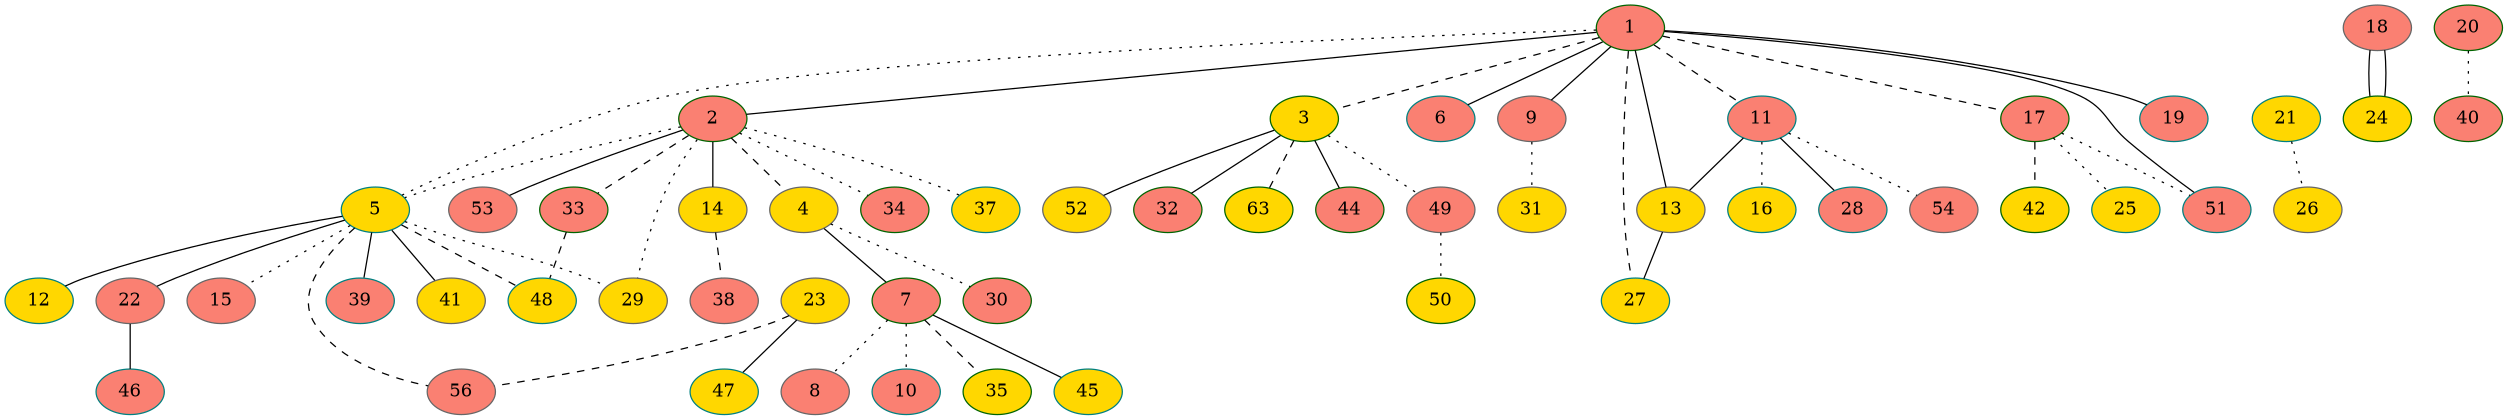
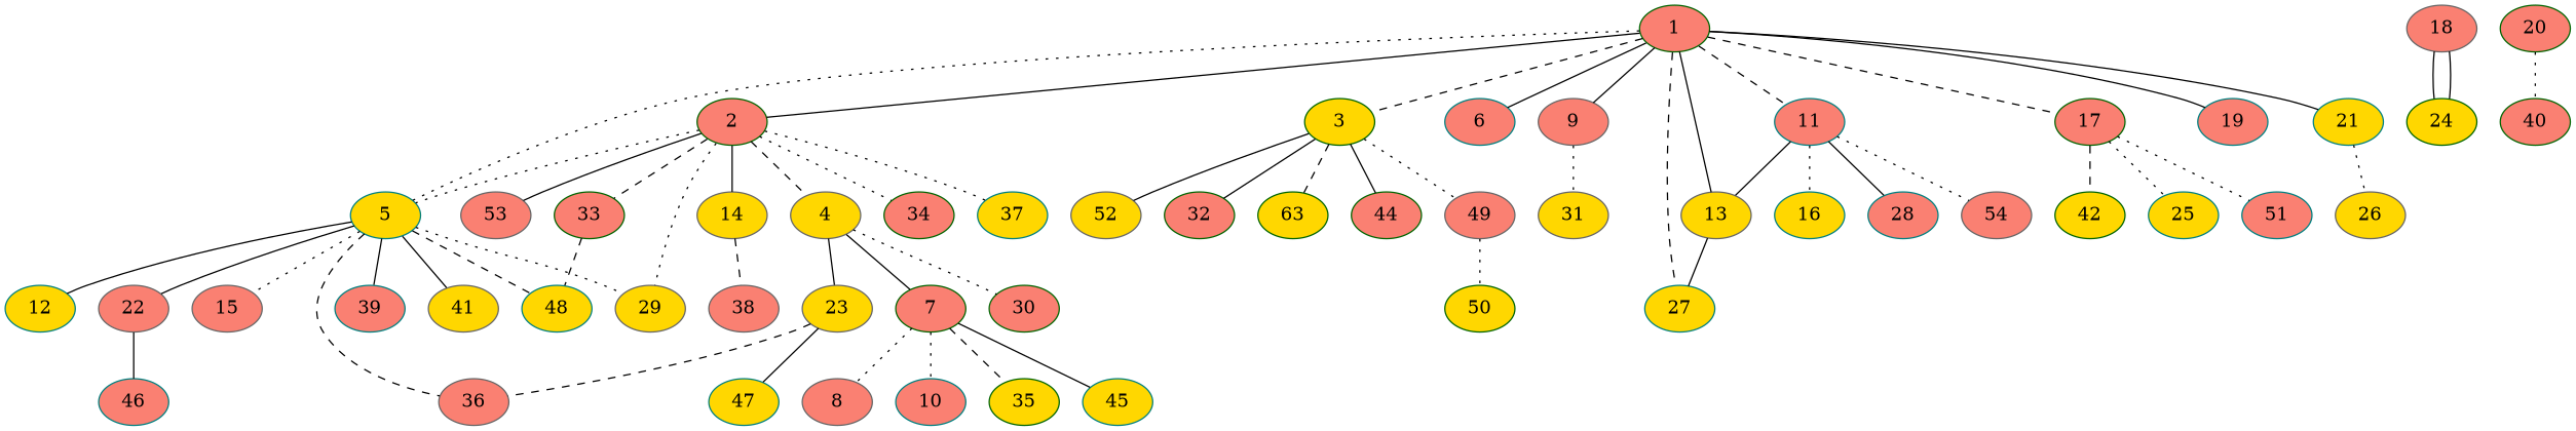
  graph {
    node [color=gray40 fillcolor=salmon style=filled]
    edge [style=solid]
    1 [color=darkgreen]
    2 [color=darkgreen]
    3 [color=darkgreen fillcolor=gold]
    5 [color=teal fillcolor=gold]
    6 [color=teal]
    9
    11 [color=teal]
    13 [fillcolor=gold]
    17 [color=darkgreen]
    19 [color=teal]
    21 [color=teal fillcolor=gold]
    27 [color=teal fillcolor=gold]
    4 [fillcolor=gold]
    14 [fillcolor=gold]
    29 [fillcolor=gold]
    33 [color=darkgreen]
    34 [color=darkgreen]
    37 [color=teal fillcolor=gold]
    53
    32 [color=darkgreen]
    n21 [color=darkgreen fillcolor=gold label=63]
    44 [color=darkgreen]
    49
    52 [fillcolor=gold]
    12 [color=teal fillcolor=gold]
    15
    22
-   36 [label=56]
+   36
    39 [color=teal]
    41 [fillcolor=gold]
    48 [color=teal fillcolor=gold]
    31 [fillcolor=gold]
    16 [color=teal fillcolor=gold]
    28 [color=teal]
    54
    25 [color=teal fillcolor=gold]
    42 [color=darkgreen fillcolor=gold]
    51 [color=teal]
    26 [fillcolor=gold]
    7 [color=darkgreen]
    23 [fillcolor=gold]
    30 [color=darkgreen]
    38
    50 [color=darkgreen fillcolor=gold]
    8
    10 [color=teal]
    35 [color=darkgreen fillcolor=gold]
    45 [color=teal fillcolor=gold]
    47 [color=teal fillcolor=gold]
    24 [color=darkgreen fillcolor=gold]
    18
    46 [color=teal]
    20 [color=darkgreen]
    40 [color=darkgreen]
    1 -- 2
    1 -- 3 [style=dashed]
    1 -- 5 [style=dotted]
    1 -- 6
    1 -- 9
    1 -- 11 [style=dashed]
    1 -- 13
    1 -- 17 [style=dashed]
    1 -- 19
-   1 -- 51
+   1 -- 21
    1 -- 27 [style=dashed]
    2 -- 5 [style=dotted]
    2 -- 4 [style=dashed]
    2 -- 14
    2 -- 29 [style=dotted]
    2 -- 33 [style=dashed]
    2 -- 34 [style=dotted]
    2 -- 37 [style=dotted]
    2 -- 53
    3 -- 32
    3 -- n21 [style=dashed]
    3 -- 44
    3 -- 49 [style=dotted]
    3 -- 52
    5 -- 29 [style=dotted]
    5 -- 12
    5 -- 15 [style=dotted]
    5 -- 22
    5 -- 36 [style=dashed]
    5 -- 39
    5 -- 41
    5 -- 48 [style=dashed]
    9 -- 31 [style=dotted]
    11 -- 13
    11 -- 16 [style=dotted]
    11 -- 28
    11 -- 54 [style=dotted]
    13 -- 27
    17 -- 25 [style=dotted]
    17 -- 42 [style=dashed]
    17 -- 51 [style=dotted]
    21 -- 26 [style=dotted]
    4 -- 7
+   4 -- 23
    4 -- 30 [style=dotted]
    14 -- 38 [style=dashed]
    33 -- 48 [style=dashed]
    49 -- 50 [style=dotted]
    22 -- 46
    7 -- 8 [style=dotted]
    7 -- 10 [style=dotted]
    7 -- 35 [style=dashed]
    7 -- 45
    23 -- 36 [style=dashed]
    23 -- 47
    18 -- 24
    18 -- 24
    20 -- 40 [style=dotted]
  }
